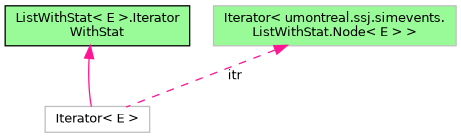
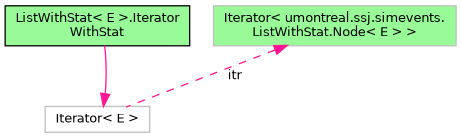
  digraph {
    node [color=grey75 fillcolor=palegreen fontname=Helvetica fontsize=10 shape=record style=filled]
    edge [color=deeppink dir=back fontname=Helvetica fontsize=10 labelfontname=Helvetica labelfontsize=10]
    n1 [color=black fontcolor=black height=0.2 label="ListWithStat\< E \>.Iterator\lWithStat" width=0.4]
    n2 [fillcolor=white height=0.2 label="Iterator\< E \>" width=0.4]
    n3 [height=0.2 label="Iterator\< umontreal.ssj.simevents.\lListWithStat.Node\< E \> \>" width=0.4]
-   n1 -> n2 [style=solid]
+   n2 -> n1 [style=solid]
    n3 -> n2 [label=" itr" style=dashed]
  }
